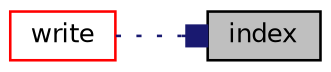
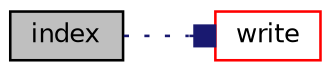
  digraph {
    rankdir=LR
    node [fontname=Helvetica fontsize=10 shape=record]
    n1 [color=black fillcolor=grey75 fontcolor=black height=0.2 label=index style=filled width=0.4]
    n2 [color=red height=0.2 label=write width=0.4]
-   n2 -> n1 [color=midnightblue fontname=Helvetica fontsize=10 labelfontname=Helvetica labelfontsize=10 style=dotted arrowhead=box]
+   n1 -> n2 [color=midnightblue fontname=Helvetica fontsize=10 labelfontname=Helvetica labelfontsize=10 style=dotted arrowhead=box]
  }
